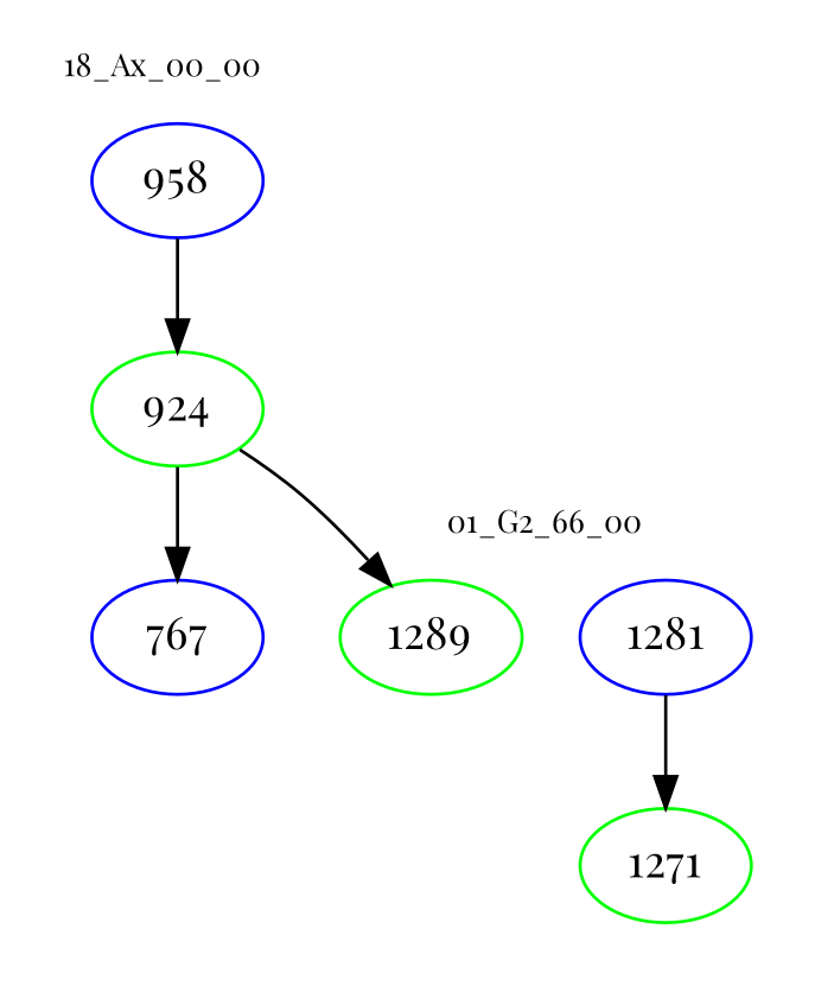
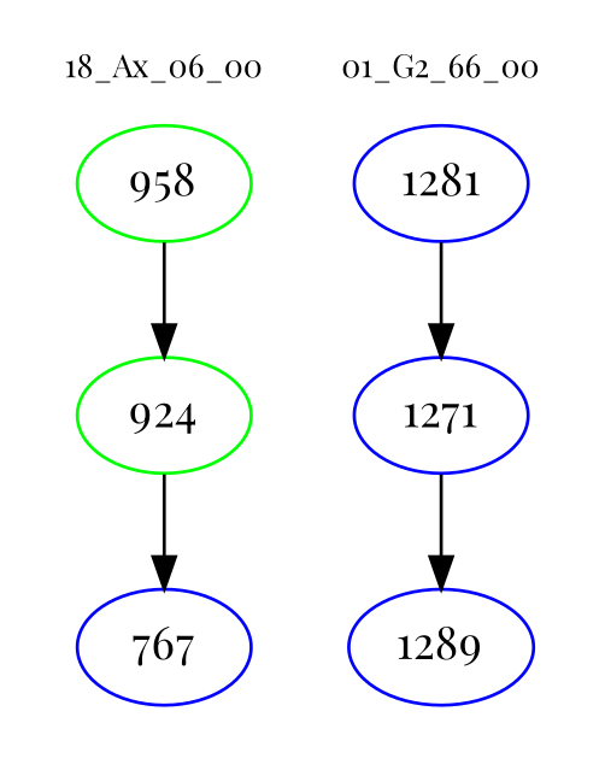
  digraph {
    fontname="Playfair Display"
    node [color=blue fontname="Playfair Display"]
    edge [color=black fontname="Playfair Display"]
-   n1 [label=958]
+   n1 [color=green label=958]
    n2 [color=green label=924]
    n3 [label=767]
    n4 [label=1281]
-   n5 [color=green label=1271]
-   n6 [color=green label=1289]
+   n5 [label=1271]
+   n6 [label=1289]
    subgraph cluster_1 {
      color=white
      fontsize=10
-     label="18_Ax_00_00"
+     label="18_Ax_06_00"
      n1
      n2
      n3
    }
    subgraph cluster_2 {
      color=white
      fontsize=10
      label="01_G2_66_00"
      n4
      n5
      n6
    }
    n1 -> n2
    n2 -> n3
    n4 -> n5
-   n2 -> n6
+   n5 -> n6
  }
